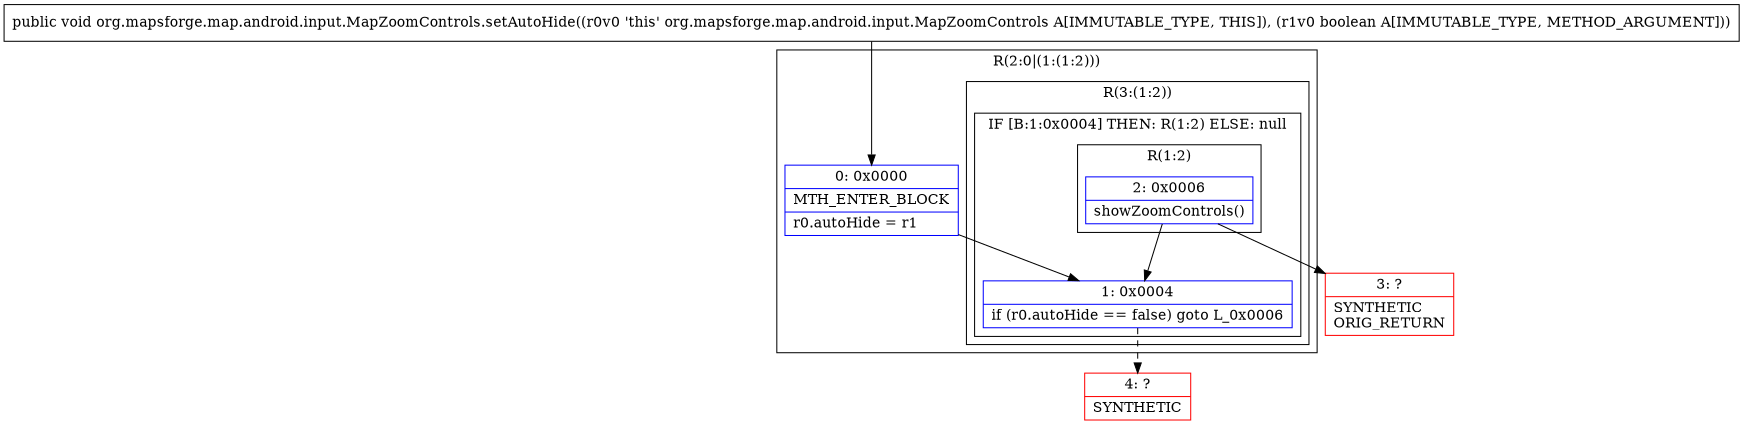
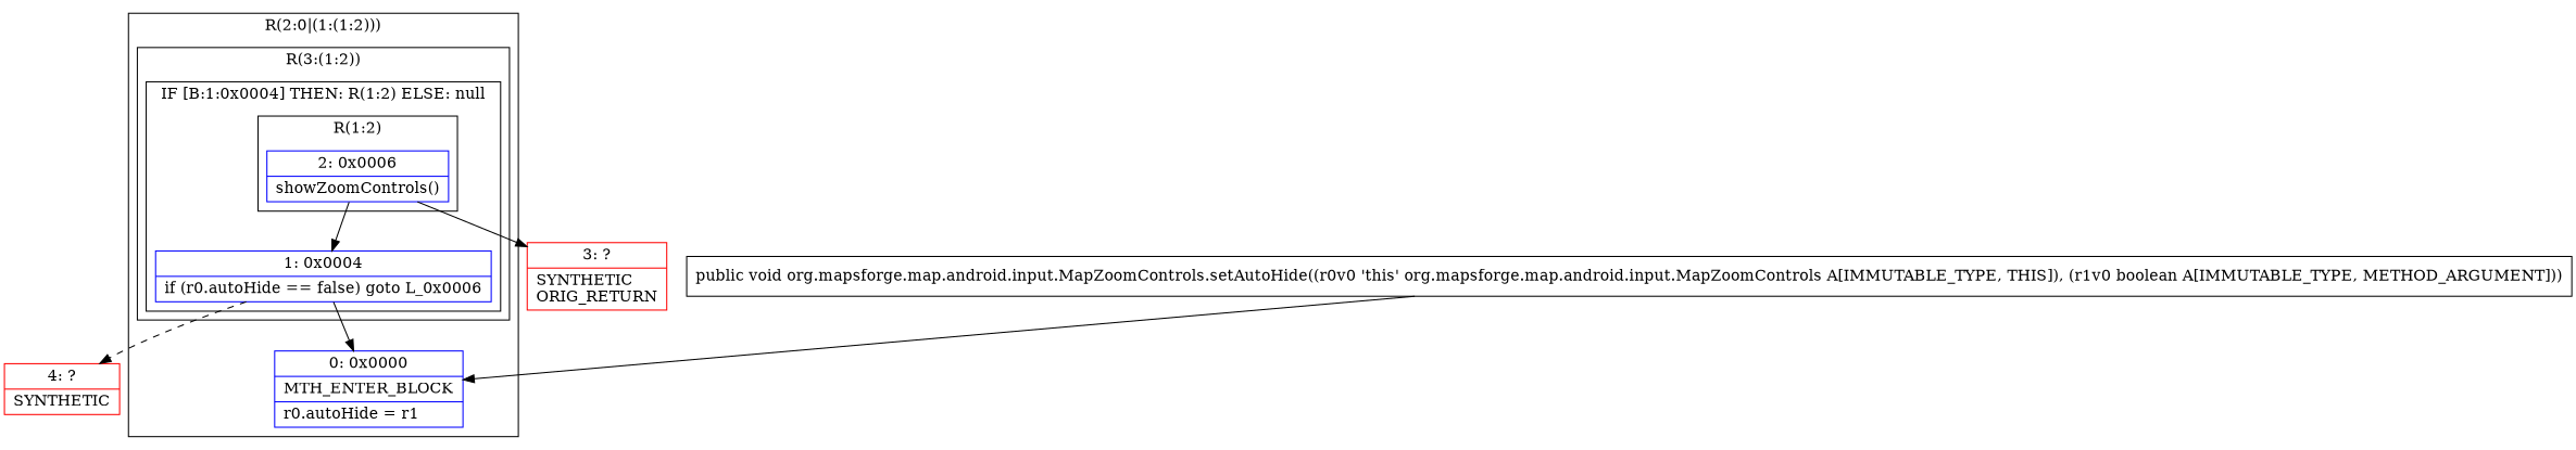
  digraph {
    node [color=blue shape=record]
    n1 [label="{2\:\ 0x0006|showZoomControls()\l}"]
    n2 [label="{1\:\ 0x0004|if (r0.autoHide == false) goto L_0x0006\l}"]
    n3 [label="{0\:\ 0x0000|MTH_ENTER_BLOCK\l|r0.autoHide = r1\l}"]
    n4 [color=red label="{3\:\ ?|SYNTHETIC\lORIG_RETURN\l}"]
    n5 [color=red label="{4\:\ ?|SYNTHETIC\l}"]
    n6 [label="{public void org.mapsforge.map.android.input.MapZoomControls.setAutoHide((r0v0 'this' org.mapsforge.map.android.input.MapZoomControls A[IMMUTABLE_TYPE, THIS]), (r1v0 boolean A[IMMUTABLE_TYPE, METHOD_ARGUMENT])) }" color=""]
    subgraph cluster_1 {
      label="R(2:0|(1:(1:2)))"
      n3
      subgraph cluster_2 {
        label="R(3:(1:2))"
        subgraph cluster_3 {
          label="IF [B:1:0x0004] THEN: R(1:2) ELSE: null"
          n2
          subgraph cluster_4 {
            label="R(1:2)"
            n1
          }
        }
      }
    }
    n1 -> n2
    n1 -> n4
    n2 -> n5 [style=dashed]
-   n3 -> n2
+   n2 -> n3
    n6 -> n3
  }
